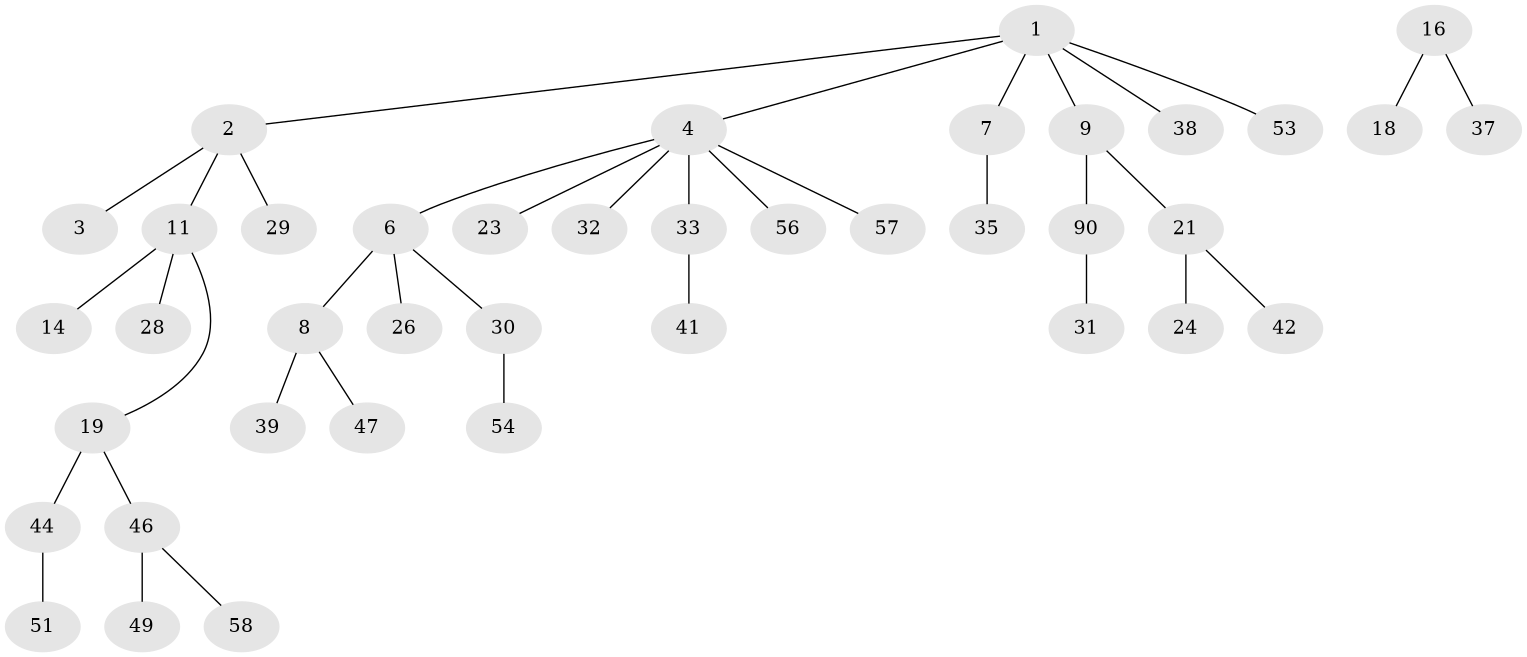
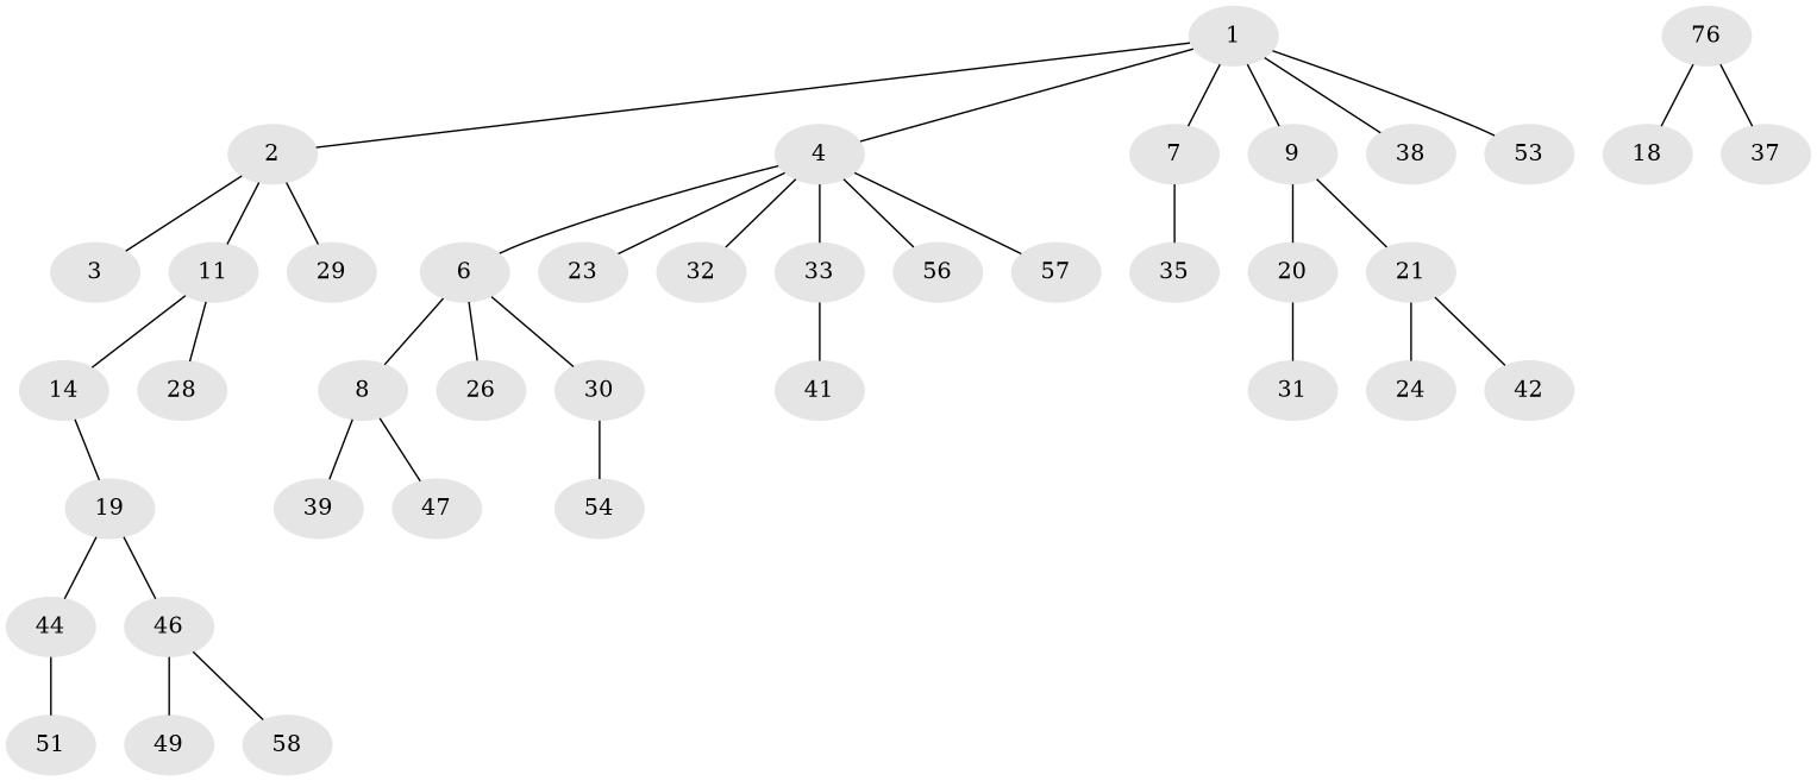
  graph {
    node [color=gray90 style=filled]
    1 [super="+5"]
    2 [super="+10"]
    4 [super="+13"]
    7 [super="+12"]
    9 [super="+17"]
    38
    53
    3 [super="+34"]
    11 [super="+15"]
    29
    6 [super="+25"]
    23
    32 [super="+36"]
    33 [super="+40"]
    56
    57
    35
-   20 [label=90]
+   20
    21 [super="+22"]
    14 [super="+45"]
    28
    8 [super="+27"]
    26
    30 [super="+43"]
    41
    39
    47
    54
    31
    24 [super="+52"]
    42
    19
-   16 [super="+55"]
+   16 [super="+55" label=76]
    18
    37
    44 [super="+48"]
    46 [super="+50"]
    51
    49
    58
    1 -- 2
    1 -- 4
    1 -- 7
    1 -- 9
    1 -- 38
    1 -- 53
    2 -- 3
    2 -- 11
    2 -- 29
    4 -- 6
    4 -- 23
    4 -- 32
    4 -- 33
    4 -- 56
    4 -- 57
    7 -- 35
    9 -- 20
    9 -- 21
    11 -- 14
    11 -- 28
    6 -- 8
    6 -- 26
    6 -- 30
    33 -- 41
    20 -- 31
    21 -- 24
    21 -- 42
-   11 -- 19
+   14 -- 19
    8 -- 39
    8 -- 47
    30 -- 54
    19 -- 44
    19 -- 46
    16 -- 18
    16 -- 37
    44 -- 51
    46 -- 49
    46 -- 58
  }
